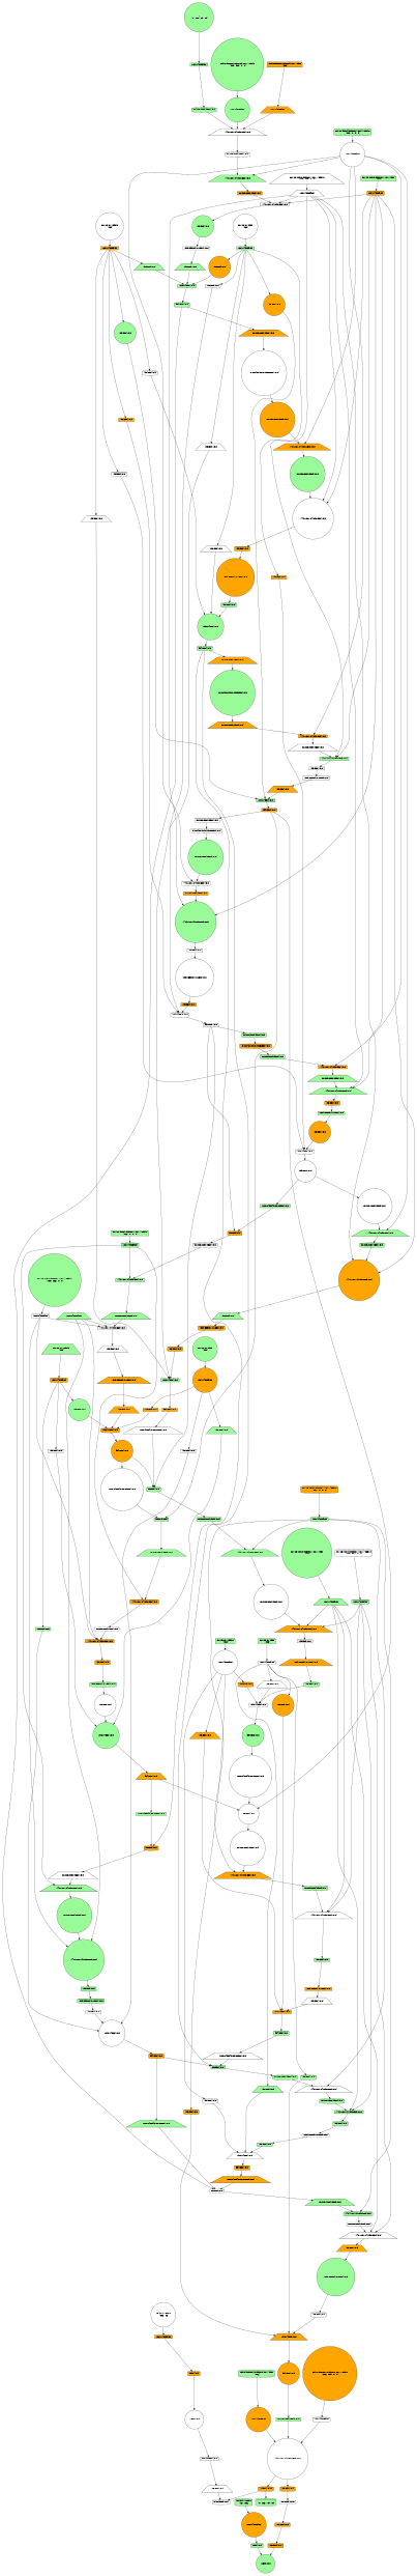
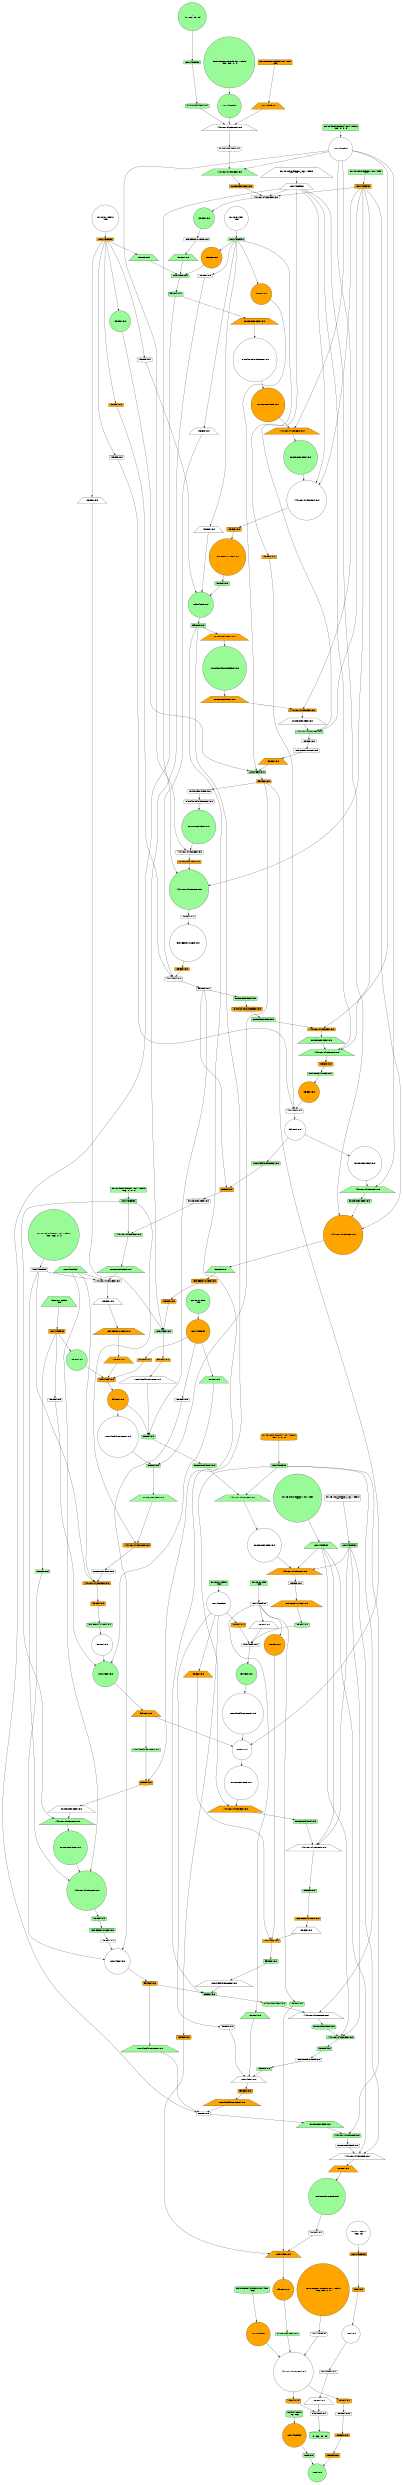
  digraph {
    node [align=left fillcolor=palegreen fontname=monospace fontsize=10 ranksep=0.1 shape=cylinder style=filled]
    n1 [height=0.2 label="\n (1, 256, 80, 80)"]
    n2 [fillcolor=orange height=0.2 label=MulBackward0]
    n3 [fillcolor=white height=0.2 label=ExpandBackward]
    n4 [fillcolor=white height=0.2 label=MkldnnConvolutionBackward shape=circle]
    n5 [fillcolor=orange height=0.2 label=ViewBackward]
    n6 [fillcolor=white height=0.2 label=MeanBackward1 shape=note]
    n7 [height=0.2 label=ConstantPadNdBackward shape=note]
    n8 [fillcolor=orange height=0.2 label=GeluBackward shape=circle]
    n9 [fillcolor=orange height=0.2 label=AddcmulBackward shape=trapezium]
    n10 [height=0.2 label=ViewBackward]
    n11 [fillcolor=white height=0.2 label=AccumulateGrad shape=note]
    n12 [height=0.2 label=ViewBackward shape=trapezium]
    n13 [fillcolor=orange height=0.2 label=ViewBackward shape=circle]
    n14 [fillcolor=white height=0.2 label=ViewBackward shape=trapezium]
    n15 [fillcolor=white height=0.2 label=AddcmulBackward shape=trapezium]
    n16 [fillcolor=orange height=0.2 label=AddcmulBackward shape=note]
    n17 [fillcolor=white height=0.2 label=AddcmulBackward shape=note]
    n18 [height=0.2 label="conv_3.gn.bias\n (128)" shape=note]
    n19 [fillcolor=white height=0.2 label=ViewBackward]
    n20 [height=0.2 label=NativeBatchNormBackward shape=circle]
    n21 [fillcolor=orange height=0.2 label=ViewBackward shape=trapezium]
    n22 [fillcolor=white height=0.2 label=MkldnnConvolutionBackward shape=trapezium]
    n23 [fillcolor=white height=0.2 label=ConstantPadNdBackward shape=note]
    n24 [height=0.2 label=MkldnnConvolutionBackward]
    n25 [height=0.2 label=ConstantPadNdBackward shape=trapezium]
    n26 [fillcolor=white height=0.2 label=CatBackward shape=note]
    n27 [height=0.2 label=GeluBackward]
    n28 [fillcolor=orange height=0.2 label=ConstantPadNdBackward shape=trapezium]
    n29 [fillcolor=white height=0.2 label=MaxPool2DWithIndicesBackward shape=circle]
    n30 [height=0.2 label=AddcmulBackward shape=note]
    n31 [fillcolor=orange height=0.2 label=ViewBackward shape=circle]
    n32 [height=0.2 label=AccumulateGrad shape=note]
    n33 [fillcolor=white height=0.2 label=ViewBackward shape=trapezium]
    n34 [fillcolor=orange height=0.2 label=ViewBackward shape=circle]
    n35 [fillcolor=white height=0.2 label=ViewBackward shape=trapezium]
    n36 [fillcolor=orange height=0.2 label=ViewBackward shape=note]
    n37 [fillcolor=white height=0.2 label=ViewBackward shape=note]
    n38 [height=0.2 label=AddcmulBackward shape=circle]
    n39 [height=0.2 label=AddcmulBackward shape=note]
    n40 [fillcolor=white height=0.2 label=AddcmulBackward]
    n41 [fillcolor=white height=0.2 label=AddcmulBackward]
    n42 [height=0.2 label=AddcmulBackward shape=note]
    n43 [fillcolor=white height=0.2 label="conv_1.gn.bias\n (128)" shape=circle]
    n44 [height=0.2 label=ViewBackward shape=trapezium]
    n45 [fillcolor=white height=0.2 label=NativeBatchNormBackward shape=note]
    n46 [height=0.2 label=ViewBackward shape=circle]
    n47 [fillcolor=white height=0.2 label=MkldnnConvolutionBackward shape=note]
    n48 [fillcolor=orange height=0.2 label=ConstantPadNdBackward shape=note]
    n49 [height=0.2 label=MkldnnConvolutionBackward shape=trapezium]
    n50 [fillcolor=white height=0.2 label=ConstantPadNdBackward]
    n51 [fillcolor=white height=0.2 label=MkldnnConvolutionBackward shape=trapezium]
    n52 [height=0.2 label=ConstantPadNdBackward]
    n53 [height=0.2 label=AccumulateGrad shape=note]
    n54 [height=0.2 label="x\n (1, 728, 80, 80)" shape=circle]
    n55 [height=0.2 label=AccumulateGrad shape=circle]
-   n56 [height=0.2 label="pointwise_conv_in2mid.conv.weight\n (128, 128, 1, 1)" shape=circle]
+   n56 [height=0.2 label="depthwise_conv_in2mid.conv.weight\n (128, 128, 1, 1)" shape=circle]
    n57 [fillcolor=orange height=0.2 label=AccumulateGrad shape=trapezium]
    n58 [fillcolor=orange height=0.2 label="pointwise_conv_in2mid.conv.bias\n (128)" shape=note]
    n59 [fillcolor=white height=0.2 label=AccumulateGrad shape=circle]
    n60 [fillcolor=orange height=0.2 label=MkldnnConvolutionBackward shape=trapezium]
    n61 [fillcolor=orange height=0.2 label=MkldnnConvolutionBackward shape=note]
    n62 [fillcolor=white height=0.2 label=MkldnnConvolutionBackward]
    n63 [fillcolor=orange height=0.2 label=MkldnnConvolutionBackward shape=note]
    n64 [height=0.2 label=MkldnnConvolutionBackward shape=trapezium]
    n65 [height=0.2 label=ConstantPadNdBackward shape=circle]
    n66 [fillcolor=white height=0.2 label=ConstantPadNdBackward shape=trapezium]
    n67 [fillcolor=orange height=0.2 label=ConstantPadNdBackward shape=note]
    n68 [height=0.2 label=ConstantPadNdBackward shape=trapezium]
    n69 [height=0.2 label=ConstantPadNdBackward]
    n70 [height=0.2 label="conv_1.depthwise_conv.conv.weight\n (128, 1, 3, 3)"]
    n71 [fillcolor=white height=0.2 label=AccumulateGrad shape=trapezium]
    n72 [fillcolor=white height=0.2 label=MkldnnConvolutionBackward shape=circle]
    n73 [height=0.2 label=MkldnnConvolutionBackward shape=note]
    n74 [height=0.2 label=MkldnnConvolutionBackward shape=circle]
    n75 [height=0.2 label=MkldnnConvolutionBackward shape=trapezium]
    n76 [fillcolor=orange height=0.2 label=MkldnnConvolutionBackward shape=circle]
    n77 [fillcolor=orange height=0.2 label=ViewBackward]
    n78 [fillcolor=white height=0.2 label=ViewBackward shape=note]
    n79 [fillcolor=white height=0.2 label=ViewBackward shape=note]
    n80 [fillcolor=orange height=0.2 label=ViewBackward]
    n81 [height=0.2 label=ViewBackward shape=trapezium]
    n82 [fillcolor=white height=0.2 label="conv_1.pointwise_conv.conv.weight\n (128, 128, 1, 1)" shape=trapezium]
    n83 [fillcolor=orange height=0.2 label=AccumulateGrad]
    n84 [height=0.2 label="conv_1.pointwise_conv.conv.bias\n (128)" shape=note]
    n85 [height=0.2 label=ViewBackward shape=trapezium]
    n86 [fillcolor=orange height=0.2 label=AccumulateGrad shape=note]
    n87 [fillcolor=white height=0.2 label=ViewBackward]
    n88 [height=0.2 label=ViewBackward shape=circle]
    n89 [fillcolor=orange height=0.2 label=ViewBackward shape=note]
    n90 [fillcolor=white height=0.2 label=ViewBackward]
    n91 [fillcolor=white height=0.2 label=ViewBackward shape=trapezium]
    n92 [fillcolor=white height=0.2 label="conv_1.gn.weight\n (125)" shape=circle]
    n93 [height=0.2 label=UpsampleBilinear2DBackward shape=trapezium]
    n94 [fillcolor=orange height=0.2 label=GeluBackward]
    n95 [height=0.2 label=CatBackward shape=note]
    n96 [height=0.2 label=ConstantPadNdBackward]
    n97 [fillcolor=white height=0.2 label=AddcmulBackward shape=circle]
    n98 [fillcolor=white height=0.2 label=ViewBackward shape=note]
    n99 [fillcolor=orange height=0.2 label=AccumulateGrad shape=circle]
    n100 [height=0.2 label=ViewBackward shape=trapezium]
    n101 [fillcolor=orange height=0.2 label=ViewBackward shape=note]
    n102 [height=0.2 label=AddcmulBackward shape=circle]
    n103 [fillcolor=orange height=0.2 label=AddcmulBackward]
    n104 [height=0.2 label="conv_2.gn.bias\n (128)" shape=circle]
    n105 [fillcolor=white height=0.2 label=ViewBackward shape=note]
    n106 [height=0.2 label=NativeBatchNormBackward]
    n107 [height=0.2 label=ViewBackward]
    n108 [height=0.2 label=MkldnnConvolutionBackward shape=circle]
    n109 [height=0.2 label=ConstantPadNdBackward shape=circle]
    n110 [height=0.2 label=MkldnnConvolutionBackward shape=trapezium]
    n111 [fillcolor=white height=0.2 label=ConstantPadNdBackward shape=trapezium]
    n112 [fillcolor=orange height=0.2 label=CatBackward]
    n113 [height=0.2 label=GeluBackward]
    n114 [fillcolor=orange height=0.2 label=ConstantPadNdBackward shape=trapezium]
    n115 [height=0.2 label=MaxPool2DWithIndicesBackward shape=circle]
    n116 [height=0.2 label=ViewBackward]
    n117 [fillcolor=orange height=0.2 label=NativeBatchNormBackward shape=circle]
    n118 [fillcolor=orange height=0.2 label=ConstantPadNdBackward shape=circle]
    n119 [height=0.2 label=UpsampleBilinear2DBackward shape=note]
    n120 [fillcolor=orange height=0.2 label=GeluBackward shape=trapezium]
    n121 [fillcolor=white height=0.2 label=CatBackward shape=circle]
    n122 [fillcolor=white height=0.2 label=ConstantPadNdBackward shape=circle]
    n123 [fillcolor=white height=0.2 label=ViewBackward shape=circle]
    n124 [height=0.2 label=NativeBatchNormBackward]
    n125 [fillcolor=orange height=0.2 label=ViewBackward]
    n126 [fillcolor=orange height=0.2 label=MkldnnConvolutionBackward shape=note]
    n127 [fillcolor=white height=0.2 label=ConstantPadNdBackward shape=note]
    n128 [fillcolor=orange height=0.2 label=MkldnnConvolutionBackward]
    n129 [height=0.2 label=ConstantPadNdBackward shape=trapezium]
    n130 [height=0.2 label=CatBackward shape=note]
    n131 [fillcolor=orange height=0.2 label=GeluBackward shape=note]
    n132 [fillcolor=white height=0.2 label=ConstantPadNdBackward]
    n133 [fillcolor=white height=0.2 label=MaxPool2DWithIndicesBackward]
    n134 [fillcolor=orange height=0.2 label=ViewBackward shape=trapezium]
    n135 [fillcolor=white height=0.2 label=NativeBatchNormBackward shape=note]
    n136 [fillcolor=orange height=0.2 label=ConstantPadNdBackward shape=trapezium]
    n137 [fillcolor=white height=0.2 label=UpsampleBilinear2DBackward shape=circle]
    n138 [fillcolor=orange height=0.2 label=GeluBackward shape=circle]
    n139 [height=0.2 label=CatBackward]
    n140 [height=0.2 label=ConstantPadNdBackward]
    n141 [fillcolor=orange height=0.2 label=ViewBackward shape=trapezium]
    n142 [fillcolor=orange height=0.2 label=NativeBatchNormBackward shape=trapezium]
    n143 [fillcolor=white height=0.2 label=ViewBackward shape=trapezium]
    n144 [fillcolor=white height=0.2 label=MkldnnConvolutionBackward shape=note]
    n145 [height=0.2 label=ConstantPadNdBackward shape=trapezium]
    n146 [height=0.2 label=MkldnnConvolutionBackward shape=note]
    n147 [fillcolor=white height=0.2 label=ConstantPadNdBackward]
    n148 [fillcolor=orange height=0.2 label=CatBackward]
    n149 [fillcolor=white height=0.2 label=GeluBackward shape=note]
    n150 [height=0.2 label=ConstantPadNdBackward]
    n151 [fillcolor=orange height=0.2 label=MaxPool2DWithIndicesBackward]
    n152 [fillcolor=orange height=0.2 label=ViewBackward shape=note]
    n153 [fillcolor=white height=0.2 label=NativeBatchNormBackward shape=circle]
    n154 [height=0.2 label=ConstantPadNdBackward shape=circle]
    n155 [height=0.2 label=UpsampleBilinear2DBackward shape=note]
    n156 [fillcolor=white height=0.2 label=GeluBackward shape=circle]
    n157 [fillcolor=white height=0.2 label=ConstantPadNdBackward shape=circle]
    n158 [fillcolor=orange height=0.2 label=ViewBackward shape=circle]
    n159 [height=0.2 label=NativeBatchNormBackward shape=note]
    n160 [height=0.2 label=ConstantPadNdBackward]
    n161 [height=0.2 label=AccumulateGrad]
    n162 [height=0.2 label="conv_2.depthwise_conv.conv.weight\n (256, 1, 3, 3)" shape=note]
    n163 [fillcolor=white height=0.2 label=AccumulateGrad]
    n164 [height=0.2 label="conv_2.pointwise_conv.conv.weight\n (128, 256, 1, 1)" shape=circle]
    n165 [height=0.2 label=AccumulateGrad shape=trapezium]
    n166 [height=0.2 label=ViewBackward shape=circle]
    n167 [fillcolor=orange height=0.2 label=AccumulateGrad]
    n168 [fillcolor=white height=0.2 label=ViewBackward shape=note]
    n169 [height=0.2 label=ViewBackward shape=note]
-   n170 [height=0.2 label="conv_2.gn.weight\n (128)" shape=trapezium]
+   n170 [height=0.2 label="mid_2.gn.weight\n (128)" shape=trapezium]
    n171 [fillcolor=orange height=0.2 label=UpsampleBilinear2DBackward shape=trapezium]
    n172 [fillcolor=orange height=0.2 label=GeluBackward]
    n173 [height=0.2 label=ViewBackward shape=note]
    n174 [fillcolor=white height=0.2 label=NativeBatchNormBackward shape=note]
    n175 [height=0.2 label=ViewBackward]
    n176 [height=0.2 label=MkldnnConvolutionBackward shape=note]
    n177 [height=0.2 label=ConstantPadNdBackward]
    n178 [fillcolor=white height=0.2 label=MkldnnConvolutionBackward shape=trapezium]
    n179 [fillcolor=white height=0.2 label=UpsampleBilinear2DBackward shape=trapezium]
    n180 [height=0.2 label=GeluBackward]
    n181 [fillcolor=white height=0.2 label=ViewBackward shape=trapezium]
    n182 [fillcolor=orange height=0.2 label=NativeBatchNormBackward shape=note]
    n183 [height=0.2 label=ViewBackward shape=note]
    n184 [fillcolor=white height=0.2 label=MkldnnConvolutionBackward shape=trapezium]
    n185 [height=0.2 label=ConstantPadNdBackward]
    n186 [fillcolor=orange height=0.2 label=MkldnnConvolutionBackward shape=trapezium]
    n187 [fillcolor=white height=0.2 label=UpsampleBilinear2DBackward shape=circle]
    n188 [height=0.2 label=GeluBackward shape=circle]
    n189 [height=0.2 label=ViewBackward]
    n190 [fillcolor=orange height=0.2 label=NativeBatchNormBackward shape=trapezium]
    n191 [fillcolor=white height=0.2 label=ViewBackward shape=note]
    n192 [fillcolor=orange height=0.2 label=MkldnnConvolutionBackward shape=trapezium]
    n193 [fillcolor=white height=0.2 label=ConstantPadNdBackward shape=circle]
    n194 [height=0.2 label=MkldnnConvolutionBackward shape=trapezium]
    n195 [fillcolor=white height=0.2 label=UpsampleBilinear2DBackward shape=trapezium]
    n196 [fillcolor=orange height=0.2 label=GeluBackward shape=note]
    n197 [fillcolor=orange height=0.2 label=ViewBackward]
    n198 [fillcolor=orange height=0.2 label=NativeBatchNormBackward]
    n199 [height=0.2 label=AccumulateGrad]
    n200 [fillcolor=orange height=0.2 label="conv_3.depthwise_conv.conv.weight\n (384, 1, 3, 3)"]
    n201 [height=0.2 label=AccumulateGrad]
    n202 [fillcolor=white height=0.2 label="conv_3.pointwise_conv.conv.weight\n (128, 384, 1, 1)"]
    n203 [height=0.2 label=AccumulateGrad shape=trapezium]
    n204 [height=0.2 label="conv_3.pointwise_conv.conv.bias\n (128)" shape=circle]
    n205 [fillcolor=orange height=0.2 label=ViewBackward]
    n206 [fillcolor=white height=0.2 label=AccumulateGrad shape=circle]
    n207 [fillcolor=orange height=0.2 label=ViewBackward shape=trapezium]
    n208 [fillcolor=white height=0.2 label=ViewBackward]
    n209 [fillcolor=orange height=0.2 label=ViewBackward]
    n210 [height=0.2 label="conv_3.gn.weight\n (128)" shape=note]
    n211 [fillcolor=white height=0.2 label=AccumulateGrad]
    n212 [fillcolor=orange height=0.2 label="pointwise_conv_mid2out.conv.weight\n (256, 128, 1, 1)" shape=circle]
    n213 [fillcolor=orange height=0.2 label=AccumulateGrad shape=circle]
    n214 [height=0.2 label="pointwise_conv_mid2out.conv.bias\n (256)"]
    n215 [fillcolor=white height=0.2 label=ViewBackward shape=trapezium]
    n216 [fillcolor=white height=0.2 label=SigmoidBackward shape=note]
    n217 [fillcolor=white height=0.2 label=MmBackward shape=circle]
    n218 [height=0.2 label=MmBackward shape=circle]
    n219 [fillcolor=orange height=0.2 label=ViewBackward]
    n220 [fillcolor=orange height=0.2 label=ViewBackward shape=note]
    n221 [height=0.2 label=TBackward]
    n222 [fillcolor=orange height=0.2 label=AccumulateGrad shape=circle]
    n223 [height=0.2 label="se.fc.0.weight\n (16, 256)"]
    n224 [fillcolor=orange height=0.2 label=TBackward]
    n225 [fillcolor=orange height=0.2 label=AccumulateGrad shape=note]
    n226 [fillcolor=white height=0.2 label="se.fc.2.weight\n (256, 16)" shape=circle]
-   n2 -> n1
+   n3 -> n1
    n2 -> n3
    n4 -> n2
    n4 -> n5
    n5 -> n6
    n6 -> n220
    n7 -> n4
    n8 -> n7
    n9 -> n8
    n10 -> n9
    n11 -> n10
    n11 -> n12
    n11 -> n13
    n11 -> n14
    n12 -> n15
    n13 -> n16
    n14 -> n17
    n15 -> n172
    n16 -> n180
    n17 -> n188
    n18 -> n11
    n19 -> n9
    n20 -> n19
    n21 -> n20
    n22 -> n21
    n23 -> n22
    n24 -> n23
    n25 -> n24
    n26 -> n25
    n27 -> n26
    n27 -> n28
    n28 -> n29
    n29 -> n118
    n30 -> n27
    n31 -> n30
    n32 -> n31
    n32 -> n33
    n32 -> n34
    n32 -> n35
    n32 -> n36
    n32 -> n37
    n33 -> n38
    n34 -> n39
    n35 -> n40
    n36 -> n41
    n37 -> n42
    n38 -> n113
    n39 -> n131
    n40 -> n149
    n41 -> n156
    n42 -> n196
    n43 -> n32
    n44 -> n30
    n45 -> n44
    n46 -> n45
    n47 -> n46
    n48 -> n47
    n49 -> n48
    n50 -> n49
    n51 -> n50
    n52 -> n51
    n53 -> n52
    n54 -> n53
    n55 -> n51
    n56 -> n55
    n57 -> n51
    n58 -> n57
    n59 -> n49
    n59 -> n60
    n59 -> n61
    n59 -> n62
    n59 -> n63
    n59 -> n64
    n60 -> n65
    n61 -> n66
    n62 -> n67
    n63 -> n68
    n64 -> n69
    n65 -> n72
    n66 -> n73
    n67 -> n74
    n68 -> n75
    n69 -> n76
    n70 -> n59
    n71 -> n47
    n71 -> n72
    n71 -> n73
    n71 -> n74
    n71 -> n75
    n71 -> n76
    n72 -> n77
    n73 -> n78
    n74 -> n79
    n75 -> n80
    n76 -> n81
    n77 -> n117
    n78 -> n135
    n79 -> n153
    n80 -> n159
    n81 -> n198
    n82 -> n71
    n83 -> n47
    n83 -> n72
    n83 -> n73
    n83 -> n74
    n83 -> n75
    n83 -> n76
    n84 -> n83
    n85 -> n30
    n86 -> n85
    n86 -> n87
    n86 -> n88
    n86 -> n89
    n86 -> n90
    n86 -> n91
    n87 -> n38
    n88 -> n39
    n89 -> n40
    n90 -> n41
    n91 -> n42
    n92 -> n86
    n93 -> n26
    n94 -> n93
    n94 -> n95
    n95 -> n96
    n96 -> n178
    n97 -> n94
    n98 -> n97
    n99 -> n98
    n99 -> n100
    n99 -> n101
    n100 -> n102
    n101 -> n103
    n102 -> n120
    n103 -> n138
    n104 -> n99
    n105 -> n97
    n106 -> n105
    n107 -> n106
    n108 -> n107
    n109 -> n108
    n110 -> n109
    n111 -> n110
    n112 -> n111
    n113 -> n95
    n113 -> n112
    n113 -> n114
    n114 -> n115
    n115 -> n136
    n116 -> n38
    n117 -> n116
    n118 -> n60
    n119 -> n112
    n120 -> n119
    n120 -> n121
    n121 -> n122
    n122 -> n186
    n123 -> n102
    n124 -> n123
    n125 -> n124
    n126 -> n125
    n127 -> n126
    n128 -> n127
    n129 -> n128
    n130 -> n129
    n131 -> n121
    n131 -> n130
    n131 -> n132
    n132 -> n133
    n133 -> n154
    n134 -> n39
    n135 -> n134
    n136 -> n61
    n137 -> n130
    n138 -> n137
    n138 -> n139
    n139 -> n140
    n140 -> n194
    n141 -> n103
    n142 -> n141
    n143 -> n142
    n144 -> n143
    n145 -> n144
    n146 -> n145
    n147 -> n146
    n148 -> n147
    n149 -> n139
    n149 -> n148
    n149 -> n150
    n150 -> n151
    n151 -> n160
    n152 -> n40
    n153 -> n152
    n154 -> n62
    n155 -> n148
    n156 -> n155
    n156 -> n157
    n157 -> n64
    n158 -> n41
    n159 -> n158
    n160 -> n63
    n161 -> n110
    n161 -> n128
    n161 -> n146
    n162 -> n161
    n163 -> n108
    n163 -> n126
    n163 -> n144
    n164 -> n163
    n165 -> n108
    n165 -> n126
    n165 -> n144
    n166 -> n103
    n167 -> n166
    n167 -> n168
    n167 -> n169
    n168 -> n102
    n169 -> n97
    n170 -> n167
    n171 -> n26
    n172 -> n171
    n173 -> n15
    n174 -> n173
    n175 -> n174
    n176 -> n175
    n177 -> n176
    n178 -> n177
    n179 -> n95
    n180 -> n179
    n181 -> n16
    n182 -> n181
    n183 -> n182
    n184 -> n183
    n185 -> n184
    n186 -> n185
    n187 -> n121
    n188 -> n187
    n189 -> n17
    n190 -> n189
    n191 -> n190
    n192 -> n191
    n193 -> n192
    n194 -> n193
    n195 -> n139
    n196 -> n195
    n197 -> n42
    n198 -> n197
    n199 -> n24
    n199 -> n178
    n199 -> n186
    n199 -> n194
    n200 -> n199
    n201 -> n22
    n201 -> n176
    n201 -> n184
    n201 -> n192
    n202 -> n201
    n203 -> n22
    n203 -> n176
    n203 -> n184
    n203 -> n192
    n204 -> n203
    n205 -> n17
    n206 -> n205
    n206 -> n207
    n206 -> n208
    n206 -> n209
    n207 -> n16
    n208 -> n15
    n209 -> n9
    n210 -> n206
    n211 -> n4
    n212 -> n211
    n213 -> n4
    n214 -> n213
    n215 -> n3
    n216 -> n215
    n217 -> n216
    n219 -> n218
    n220 -> n219
    n221 -> n218
    n222 -> n221
    n223 -> n222
    n224 -> n217
    n225 -> n224
    n226 -> n225
  }
